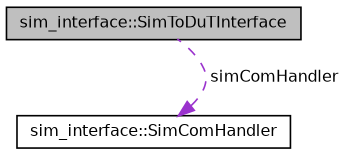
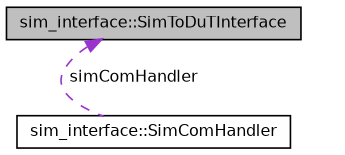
  digraph {
    node [color=black fontname=Helvetica fontsize=10 shape=record style=filled]
    n1 [fillcolor=grey75 fontcolor=black height=0.2 label="sim_interface::SimToDuTInterface" width=0.4]
    n2 [fillcolor=white height=0.2 label="sim_interface::SimComHandler" width=0.4]
-   n2 -> n1 [color=darkorchid3 dir=back fontname=Helvetica fontsize=10 label=" simComHandler" labelfontname=Helvetica labelfontsize=10 style=dashed]
+   n1 -> n2 [color=darkorchid3 dir=back fontname=Helvetica fontsize=10 label=" simComHandler" labelfontname=Helvetica labelfontsize=10 style=dashed]
  }
